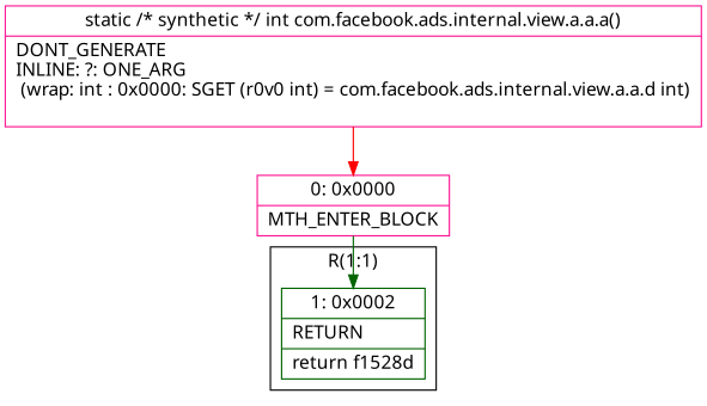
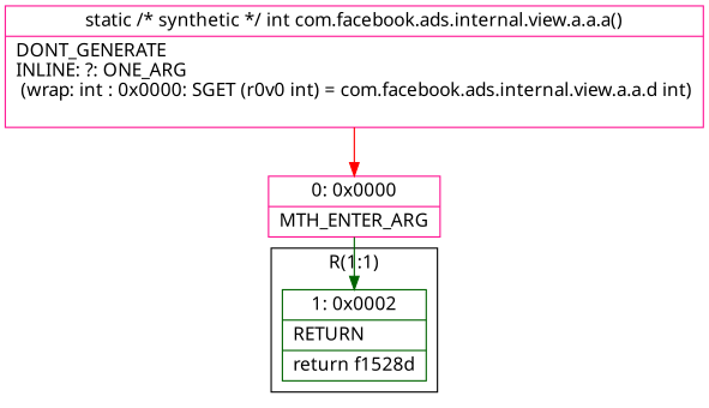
  digraph {
    fontname="Noto Sans"
    node [color=deeppink shape=record fontname="Noto Sans"]
    edge [fontname="Noto Sans"]
    n1 [color=darkgreen label="{1\:\ 0x0002|RETURN\l|return f1528d\l}"]
-   n2 [label="{0\:\ 0x0000|MTH_ENTER_BLOCK\l}"]
+   n2 [label="{0\:\ 0x0000|MTH_ENTER_ARG\l}"]
    n3 [label="{static \/* synthetic *\/ int com.facebook.ads.internal.view.a.a.a()  | DONT_GENERATE\lINLINE: ?: ONE_ARG  \l  (wrap: int : 0x0000: SGET  (r0v0 int) =  com.facebook.ads.internal.view.a.a.d int)\l\l}"]
    subgraph cluster_1 {
      label="R(1:1)"
      n1
    }
    n2 -> n1 [color=darkgreen]
    n3 -> n2 [color=red]
  }
